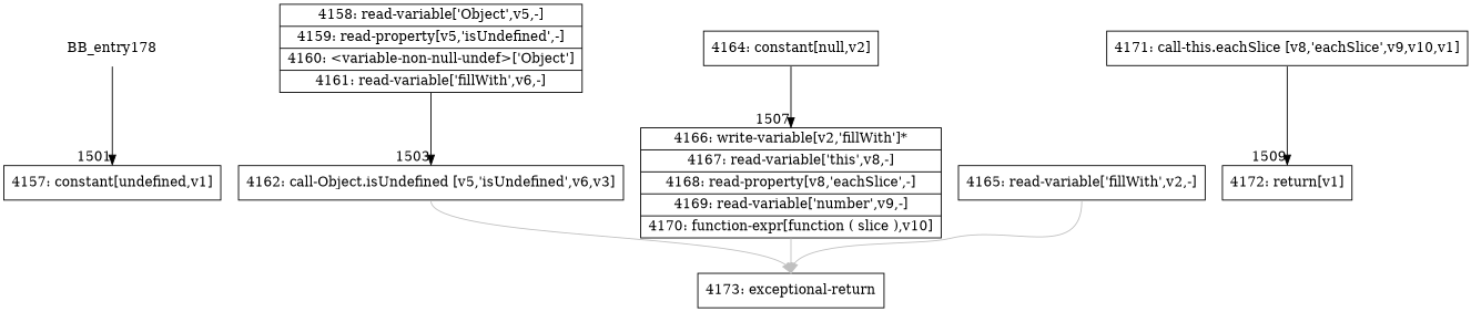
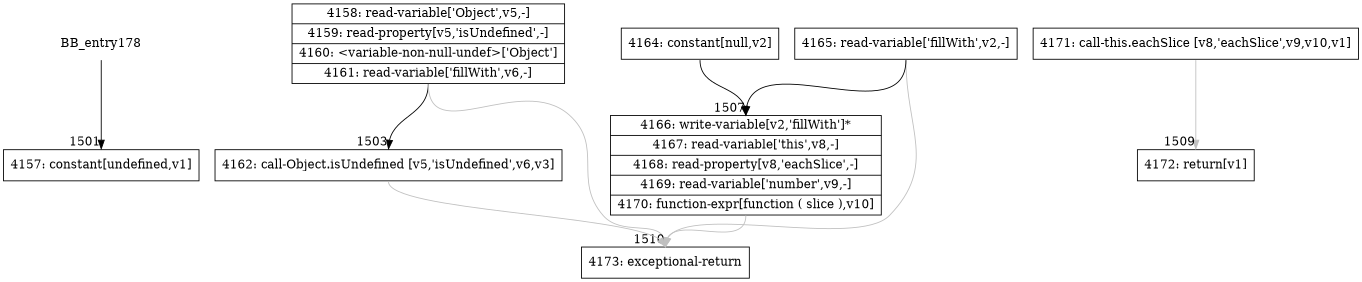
  digraph {
    rankdir=TD
    node [shape=record]
    edge [headport=n tailport=s]
    n1 [label=BB_entry178 shape=none]
    n2 [label="{4157: constant[undefined,v1]}"]
    n3 [label="{4158: read-variable['Object',v5,-]|4159: read-property[v5,'isUndefined',-]|4160: \<variable-non-null-undef\>['Object']|4161: read-variable['fillWith',v6,-]}"]
    n4 [label="{4162: call-Object.isUndefined [v5,'isUndefined',v6,v3]}"]
    n5 [label="{4173: exceptional-return}"]
    n6 [label="{4164: constant[null,v2]}"]
    n7 [label="{4166: write-variable[v2,'fillWith']*|4167: read-variable['this',v8,-]|4168: read-property[v8,'eachSlice',-]|4169: read-variable['number',v9,-]|4170: function-expr[function ( slice ),v10]}"]
    n8 [label="{4165: read-variable['fillWith',v2,-]}"]
    n9 [label="{4171: call-this.eachSlice [v8,'eachSlice',v9,v10,v1]}"]
    n10 [label="{4172: return[v1]}"]
    n1 -> n2 [headlabel="    1501"]
    n3 -> n4 [headlabel="      1503"]
+   n3 -> n5 [color=gray headlabel="      1510"]
    n4 -> n5 [color=gray]
    n6 -> n7 [headlabel="      1507"]
    n7 -> n5 [color=gray]
    n8 -> n5 [color=gray]
-   n9 -> n10 [headlabel="      1509"]
+   n8 -> n7
+   n9 -> n10 [headlabel="      1509" color=gray]
  }
